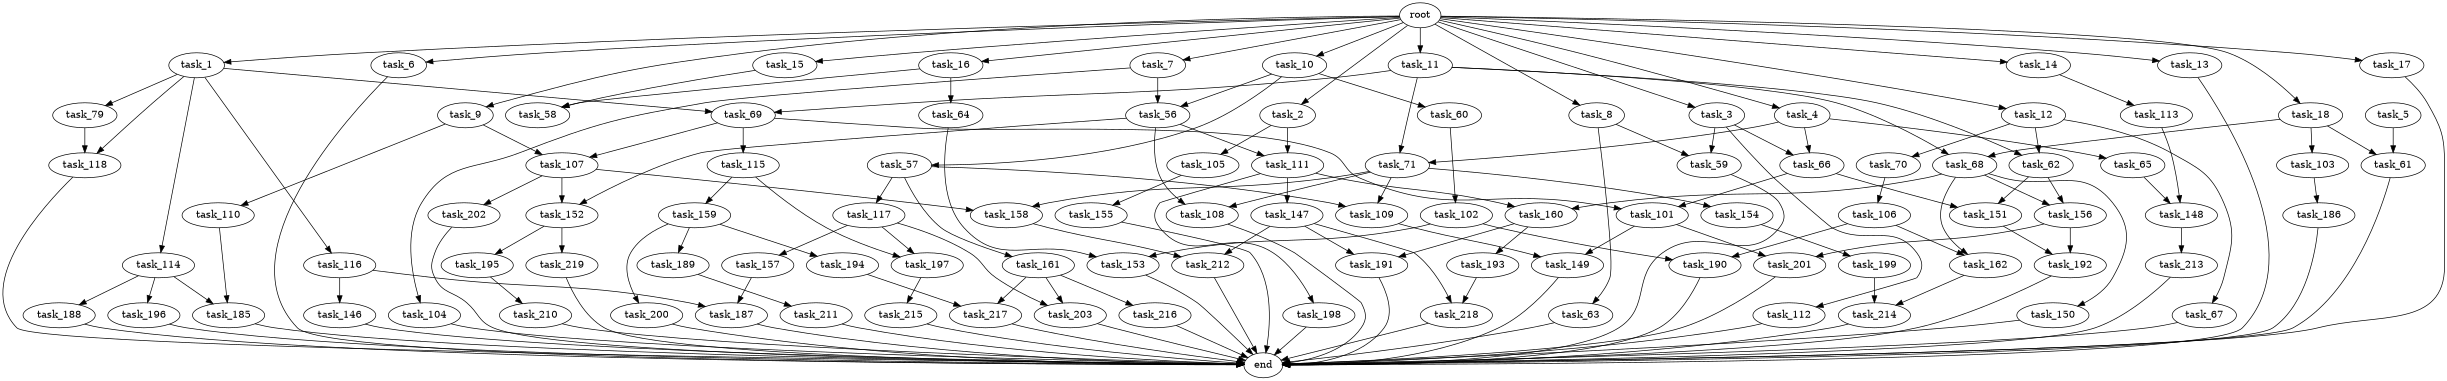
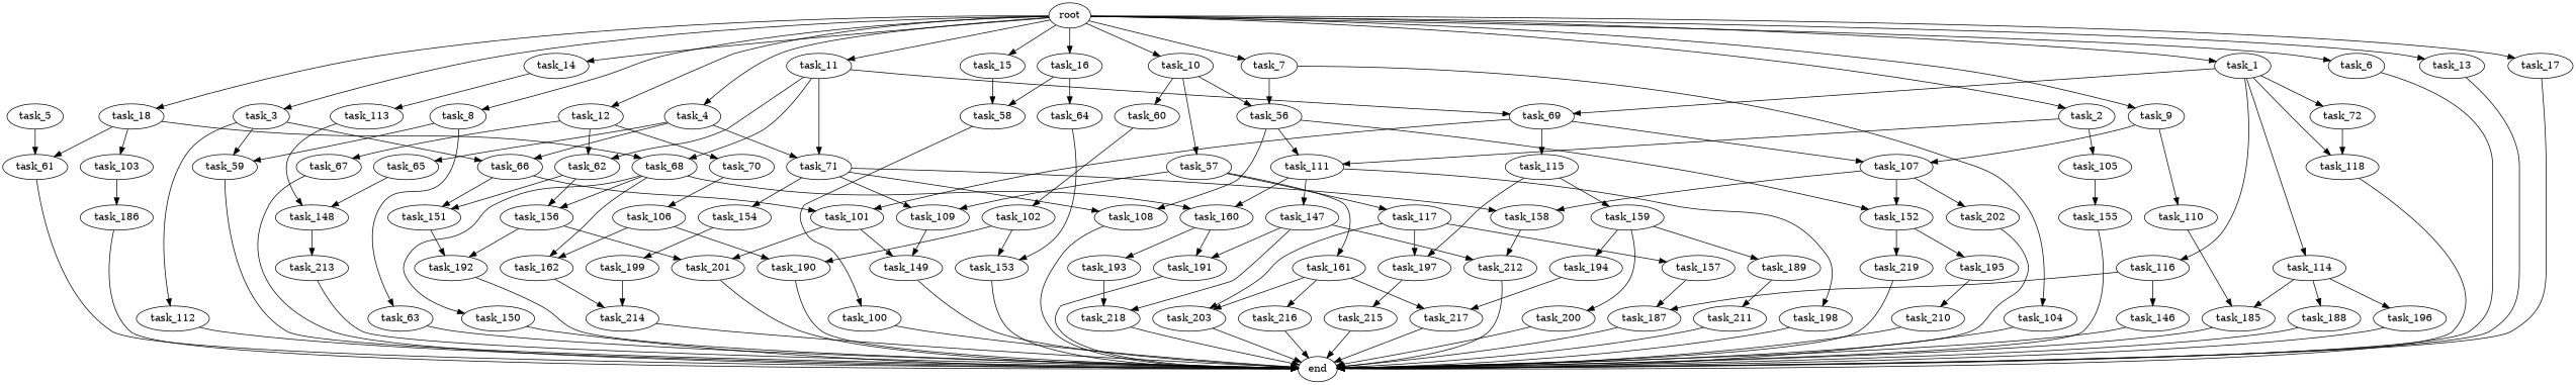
  digraph {
    task_149
    end
    task_192
    task_16
    task_58
    task_64
+   task_100
    task_153
    task_57
    task_117
    task_109
    task_161
    task_197
    task_157
    task_203
    task_217
    task_216
    task_212
    task_115
    task_159
    task_200
    task_194
    task_189
    task_215
    task_158
    task_213
    task_190
    task_150
    task_185
    task_102
    task_11
    task_68
    task_62
    task_69
    task_71
    task_162
    task_156
    task_160
    task_151
    task_101
    task_107
    task_108
    task_154
    task_113
    task_148
    task_214
    task_201
    task_191
    task_193
    task_187
    task_219
    task_8
    task_63
    task_59
    task_1
-   task_72 [label=task_79]
+   task_72
    task_114
    task_118
    task_116
    task_188
    task_196
    task_146
    task_218
    task_6
    task_147
    task_14
    root
    task_7
    task_2
    task_4
    task_10
    task_12
    task_13
    task_18
    task_15
    task_3
    task_9
    task_17
    task_104
    task_56
    task_111
    task_105
    task_66
    task_65
    task_60
    task_70
    task_67
    task_103
    task_61
    task_112
    task_110
    task_5
    task_202
    task_152
    task_199
    task_211
    task_195
    task_210
    task_106
    task_198
    task_155
    task_186
    task_149 -> end
    task_192 -> end
    task_16 -> task_58
    task_16 -> task_64
+   task_58 -> task_100
    task_64 -> task_153
+   task_100 -> end
    task_153 -> end
    task_57 -> task_117
    task_57 -> task_109
    task_57 -> task_161
    task_117 -> task_197
    task_117 -> task_157
    task_117 -> task_203
    task_109 -> task_149
    task_161 -> task_203
    task_161 -> task_217
    task_161 -> task_216
    task_197 -> task_215
    task_157 -> task_187
    task_203 -> end
    task_217 -> end
    task_216 -> end
    task_212 -> end
    task_115 -> task_197
    task_115 -> task_159
    task_159 -> task_200
    task_159 -> task_194
    task_159 -> task_189
    task_200 -> end
    task_194 -> task_217
    task_189 -> task_211
    task_215 -> end
    task_158 -> task_212
    task_213 -> end
    task_190 -> end
    task_150 -> end
    task_185 -> end
    task_102 -> task_153
    task_102 -> task_190
    task_11 -> task_68
    task_11 -> task_62
    task_11 -> task_69
    task_11 -> task_71
    task_68 -> task_150
    task_68 -> task_162
    task_68 -> task_156
    task_68 -> task_160
    task_62 -> task_156
    task_62 -> task_151
    task_69 -> task_115
    task_69 -> task_101
    task_69 -> task_107
    task_71 -> task_109
    task_71 -> task_158
    task_71 -> task_108
    task_71 -> task_154
    task_162 -> task_214
    task_156 -> task_192
    task_156 -> task_201
    task_160 -> task_191
    task_160 -> task_193
    task_151 -> task_192
    task_101 -> task_149
    task_101 -> task_201
    task_107 -> task_158
    task_107 -> task_202
    task_107 -> task_152
    task_108 -> end
    task_154 -> task_199
    task_113 -> task_148
    task_148 -> task_213
    task_214 -> end
    task_201 -> end
    task_191 -> end
    task_193 -> task_218
    task_187 -> end
    task_219 -> end
    task_8 -> task_63
    task_8 -> task_59
    task_63 -> end
    task_59 -> end
    task_1 -> task_69
    task_1 -> task_72
    task_1 -> task_114
    task_1 -> task_118
    task_1 -> task_116
    task_72 -> task_118
    task_114 -> task_185
    task_114 -> task_188
    task_114 -> task_196
    task_118 -> end
    task_116 -> task_187
    task_116 -> task_146
    task_188 -> end
    task_196 -> end
    task_146 -> end
    task_218 -> end
    task_6 -> end
    task_147 -> task_212
    task_147 -> task_191
    task_147 -> task_218
    task_14 -> task_113
    root -> task_16
    root -> task_11
    root -> task_8
    root -> task_1
    root -> task_6
    root -> task_14
    root -> task_7
    root -> task_2
    root -> task_4
    root -> task_10
    root -> task_12
    root -> task_13
    root -> task_18
    root -> task_15
    root -> task_3
    root -> task_9
    root -> task_17
    task_7 -> task_104
    task_7 -> task_56
    task_2 -> task_111
    task_2 -> task_105
    task_4 -> task_71
    task_4 -> task_66
    task_4 -> task_65
    task_10 -> task_57
    task_10 -> task_56
    task_10 -> task_60
    task_12 -> task_62
    task_12 -> task_70
    task_12 -> task_67
    task_13 -> end
    task_18 -> task_68
    task_18 -> task_103
    task_18 -> task_61
    task_15 -> task_58
    task_3 -> task_59
    task_3 -> task_66
    task_3 -> task_112
    task_9 -> task_107
    task_9 -> task_110
    task_17 -> end
    task_104 -> end
    task_56 -> task_108
    task_56 -> task_111
    task_56 -> task_152
    task_111 -> task_160
    task_111 -> task_147
    task_111 -> task_198
    task_105 -> task_155
    task_66 -> task_151
    task_66 -> task_101
    task_65 -> task_148
    task_60 -> task_102
    task_70 -> task_106
    task_67 -> end
    task_103 -> task_186
    task_61 -> end
    task_112 -> end
    task_110 -> task_185
    task_5 -> task_61
    task_202 -> end
    task_152 -> task_219
    task_152 -> task_195
    task_199 -> task_214
    task_211 -> end
    task_195 -> task_210
    task_210 -> end
    task_106 -> task_190
    task_106 -> task_162
    task_198 -> end
    task_155 -> end
    task_186 -> end
  }
